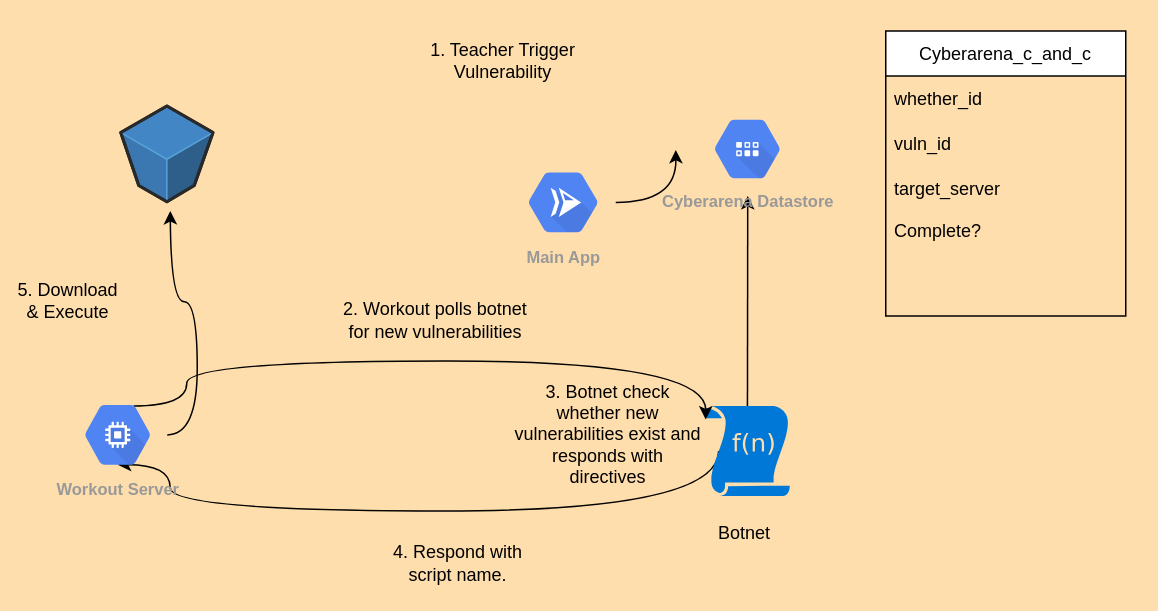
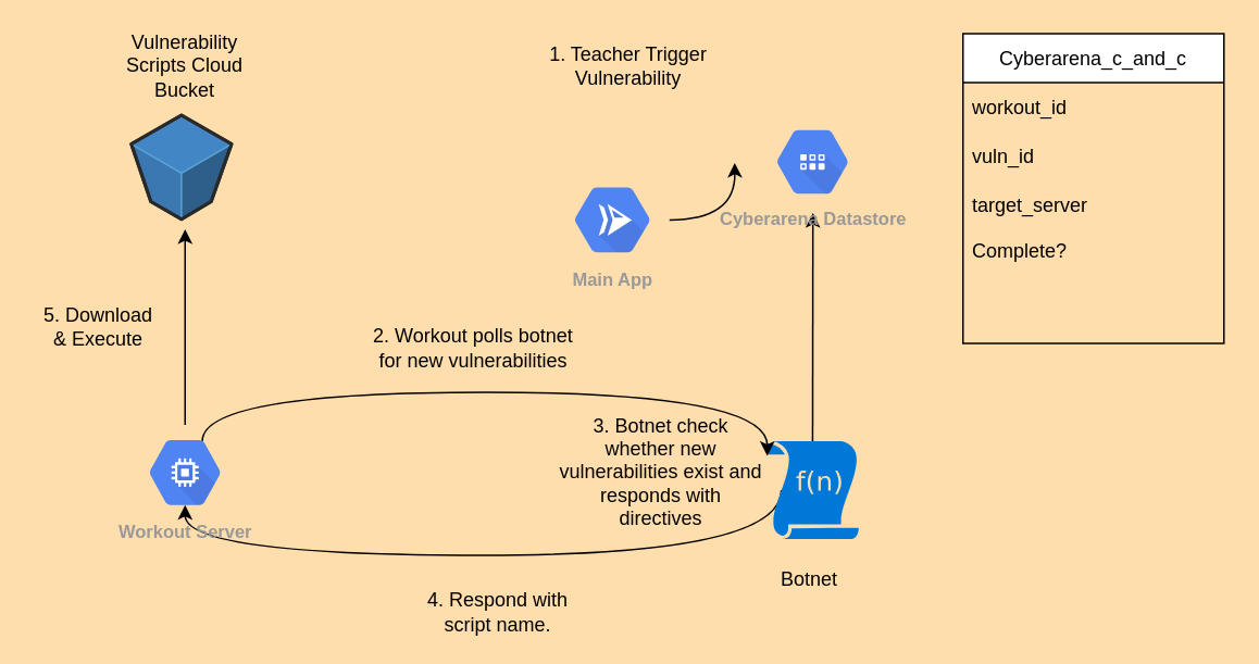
  <mxCell id="0" />
  <mxCell id="1" parent="0" />
  <mxCell id="2" value="" style="verticalLabelPosition=bottom;html=1;verticalAlign=top;strokeWidth=1;align=center;outlineConnect=0;dashed=0;outlineConnect=0;shape=mxgraph.aws3d.s3Bucket;fillColor=#4286c5;strokeColor=#57A2D8;aspect=fixed;rounded=0;" vertex="1" parent="1"><mxGeometry x="80" y="70" width="61.5" height="63.8" as="geometry" /></mxCell>
  <mxCell id="3" style="edgeStyle=orthogonalEdgeStyle;curved=1;orthogonalLoop=1;jettySize=auto;html=1;exitX=0.16;exitY=0.5;exitDx=0;exitDy=0;exitPerimeter=0;entryX=0.5;entryY=0.84;entryDx=0;entryDy=0;entryPerimeter=0;" edge="1" parent="1" source="5" target="11"><mxGeometry relative="1" as="geometry"><mxPoint x="90" y="370" as="targetPoint" /><Array as="points"><mxPoint x="479" y="340" /><mxPoint x="113" y="340" /></Array></mxGeometry></mxCell>
  <mxCell id="4" style="edgeStyle=orthogonalEdgeStyle;curved=1;orthogonalLoop=1;jettySize=auto;html=1;" edge="1" parent="1" source="5"><mxGeometry relative="1" as="geometry"><mxPoint x="498" y="130" as="targetPoint" /></mxGeometry></mxCell>
  <mxCell id="5" value="" style="aspect=fixed;pointerEvents=1;shadow=0;dashed=0;html=1;strokeColor=none;labelPosition=center;verticalLabelPosition=bottom;verticalAlign=top;align=center;shape=mxgraph.mscae.enterprise.udf_function;fillColor=#0078D7;rounded=0;" vertex="1" parent="1"><mxGeometry x="469.6" y="270" width="56.4" height="60" as="geometry" /></mxCell>
  <mxCell id="6" value="Cyberarena Datastore&lt;br&gt;" style="html=1;fillColor=#5184F3;strokeColor=none;verticalAlign=top;labelPosition=center;verticalLabelPosition=bottom;align=center;spacingTop=-6;fontSize=11;fontStyle=1;fontColor=#999999;shape=mxgraph.gcp2.hexIcon;prIcon=cloud_datastore;rounded=0;" vertex="1" parent="1"><mxGeometry x="464.8" y="70" width="66" height="57.35" as="geometry" /></mxCell>
  <mxCell id="7" style="edgeStyle=orthogonalEdgeStyle;rounded=0;orthogonalLoop=1;jettySize=auto;html=1;curved=1;" edge="1" parent="1" source="8"><mxGeometry relative="1" as="geometry"><mxPoint x="450" y="99.25" as="targetPoint" /></mxGeometry></mxCell>
  <mxCell id="8" value="Main App" style="html=1;fillColor=#5184F3;strokeColor=none;verticalAlign=top;labelPosition=center;verticalLabelPosition=bottom;align=center;spacingTop=-6;fontSize=11;fontStyle=1;fontColor=#999999;shape=mxgraph.gcp2.hexIcon;prIcon=cloud_run;rounded=0;" vertex="1" parent="1"><mxGeometry x="340" y="105" width="70" height="58.5" as="geometry" /></mxCell>
  <mxCell id="9" style="edgeStyle=orthogonalEdgeStyle;rounded=0;orthogonalLoop=1;jettySize=auto;html=1;curved=1;" edge="1" parent="1" source="11"><mxGeometry relative="1" as="geometry"><mxPoint x="113" y="140" as="targetPoint" /></mxGeometry></mxCell>
  <mxCell id="10" style="edgeStyle=orthogonalEdgeStyle;orthogonalLoop=1;jettySize=auto;html=1;entryX=0.007;entryY=0.15;entryDx=0;entryDy=0;entryPerimeter=0;exitX=0.66;exitY=0.17;exitDx=0;exitDy=0;exitPerimeter=0;curved=1;" edge="1" parent="1" source="11" target="5"><mxGeometry relative="1" as="geometry"><mxPoint x="140" y="270" as="sourcePoint" /><Array as="points"><mxPoint x="124" y="240" /><mxPoint x="470" y="240" /></Array></mxGeometry></mxCell>
- <mxCell id="11" value="Workout Server&lt;br&gt;" style="html=1;fillColor=#5184F3;strokeColor=none;verticalAlign=top;labelPosition=center;verticalLabelPosition=bottom;align=center;spacingTop=-6;fontSize=11;fontStyle=1;fontColor=#999999;shape=mxgraph.gcp2.hexIcon;prIcon=compute_engine;rounded=0;" vertex="1" parent="1"><mxGeometry x="45" y="260" width="66" height="58.5" as="geometry" /></mxCell>
+ <mxCell id="11" value="Workout Server&lt;br&gt;" style="html=1;fillColor=#5184F3;strokeColor=none;verticalAlign=top;labelPosition=center;verticalLabelPosition=bottom;align=center;spacingTop=-6;fontSize=11;fontStyle=1;fontColor=#999999;shape=mxgraph.gcp2.hexIcon;prIcon=compute_engine;rounded=0;" vertex="1" parent="1"><mxGeometry x="80" y="260" width="66" height="58.5" as="geometry" /></mxCell>
  <mxCell id="12" value="Botnet" style="text;html=1;strokeColor=none;fillColor=none;align=center;verticalAlign=middle;whiteSpace=wrap;rounded=0;" vertex="1" parent="1"><mxGeometry x="466" y="340" width="60" height="30" as="geometry" /></mxCell>
- <mxCell id="14" value="5. Download &amp;amp; Execute" style="text;html=1;strokeColor=none;fillColor=none;align=center;verticalAlign=middle;whiteSpace=wrap;rounded=0;" vertex="1" parent="1"><mxGeometry x="5" y="180" width="80" height="40" as="geometry" /></mxCell>
- <mxCell id="15" value="1. Teacher Trigger Vulnerability" style="text;html=1;strokeColor=none;fillColor=none;align=center;verticalAlign=middle;whiteSpace=wrap;rounded=0;" vertex="1" parent="1"><mxGeometry x="280" y="30" width="110" height="20" as="geometry" /></mxCell>
+ <mxCell id="13" value="Vulnerability Scripts Cloud Bucket&lt;br&gt;" style="text;html=1;strokeColor=none;fillColor=none;align=center;verticalAlign=middle;whiteSpace=wrap;rounded=0;" vertex="1" parent="1"><mxGeometry x="73" y="20" width="80" height="40" as="geometry" /></mxCell>
+ <mxCell id="14" value="5. Download &amp;amp; Execute" style="text;html=1;strokeColor=none;fillColor=none;align=center;verticalAlign=middle;whiteSpace=wrap;rounded=0;" vertex="1" parent="1"><mxGeometry x="20" y="180" width="80" height="40" as="geometry" /></mxCell>
+ <mxCell id="15" value="1. Teacher Trigger Vulnerability" style="text;html=1;strokeColor=none;fillColor=none;align=center;verticalAlign=middle;whiteSpace=wrap;rounded=0;" vertex="1" parent="1"><mxGeometry x="330" y="30" width="110" height="20" as="geometry" /></mxCell>
  <mxCell id="16" value="2. Workout polls botnet for new vulnerabilities" style="text;html=1;strokeColor=none;fillColor=none;align=center;verticalAlign=middle;whiteSpace=wrap;rounded=0;" vertex="1" parent="1"><mxGeometry x="225" y="190" width="130" height="45" as="geometry" /></mxCell>
  <mxCell id="17" value="4. Respond with script name." style="text;html=1;strokeColor=none;fillColor=none;align=center;verticalAlign=middle;whiteSpace=wrap;rounded=0;" vertex="1" parent="1"><mxGeometry x="250" y="365" width="110" height="20" as="geometry" /></mxCell>
  <mxCell id="18" value="3. Botnet check whether new vulnerabilities exist and responds with directives" style="text;html=1;strokeColor=none;fillColor=none;align=center;verticalAlign=middle;whiteSpace=wrap;rounded=0;" vertex="1" parent="1"><mxGeometry x="339.6" y="224.25" width="130" height="130" as="geometry" /></mxCell>
  <mxCell id="19" value="Cyberarena_c_and_c" style="swimlane;fontStyle=0;childLayout=stackLayout;horizontal=1;startSize=30;horizontalStack=0;resizeParent=1;resizeParentMax=0;resizeLast=0;collapsible=1;marginBottom=0;" vertex="1" parent="1"><mxGeometry x="590" y="20" width="160" height="190" as="geometry"><mxRectangle x="630" y="70" width="120" height="30" as="alternateBounds" /></mxGeometry></mxCell>
- <mxCell id="20" value="whether_id" style="text;strokeColor=none;fillColor=none;align=left;verticalAlign=middle;spacingLeft=4;spacingRight=4;overflow=hidden;points=[[0,0.5],[1,0.5]];portConstraint=eastwest;rotatable=0;" vertex="1" parent="19"><mxGeometry y="30" width="160" height="30" as="geometry" /></mxCell>
+ <mxCell id="20" value="workout_id" style="text;strokeColor=none;fillColor=none;align=left;verticalAlign=middle;spacingLeft=4;spacingRight=4;overflow=hidden;points=[[0,0.5],[1,0.5]];portConstraint=eastwest;rotatable=0;" vertex="1" parent="19"><mxGeometry y="30" width="160" height="30" as="geometry" /></mxCell>
  <mxCell id="21" value="vuln_id" style="text;strokeColor=none;fillColor=none;align=left;verticalAlign=middle;spacingLeft=4;spacingRight=4;overflow=hidden;points=[[0,0.5],[1,0.5]];portConstraint=eastwest;rotatable=0;" vertex="1" parent="19"><mxGeometry y="60" width="160" height="30" as="geometry" /></mxCell>
  <mxCell id="22" value="target_server&#10;&#10;Complete?&#10;&#10;&#10;" style="text;strokeColor=none;fillColor=none;align=left;verticalAlign=middle;spacingLeft=4;spacingRight=4;overflow=hidden;points=[[0,0.5],[1,0.5]];portConstraint=eastwest;rotatable=0;" vertex="1" parent="19"><mxGeometry y="90" width="160" height="100" as="geometry" /></mxCell>
